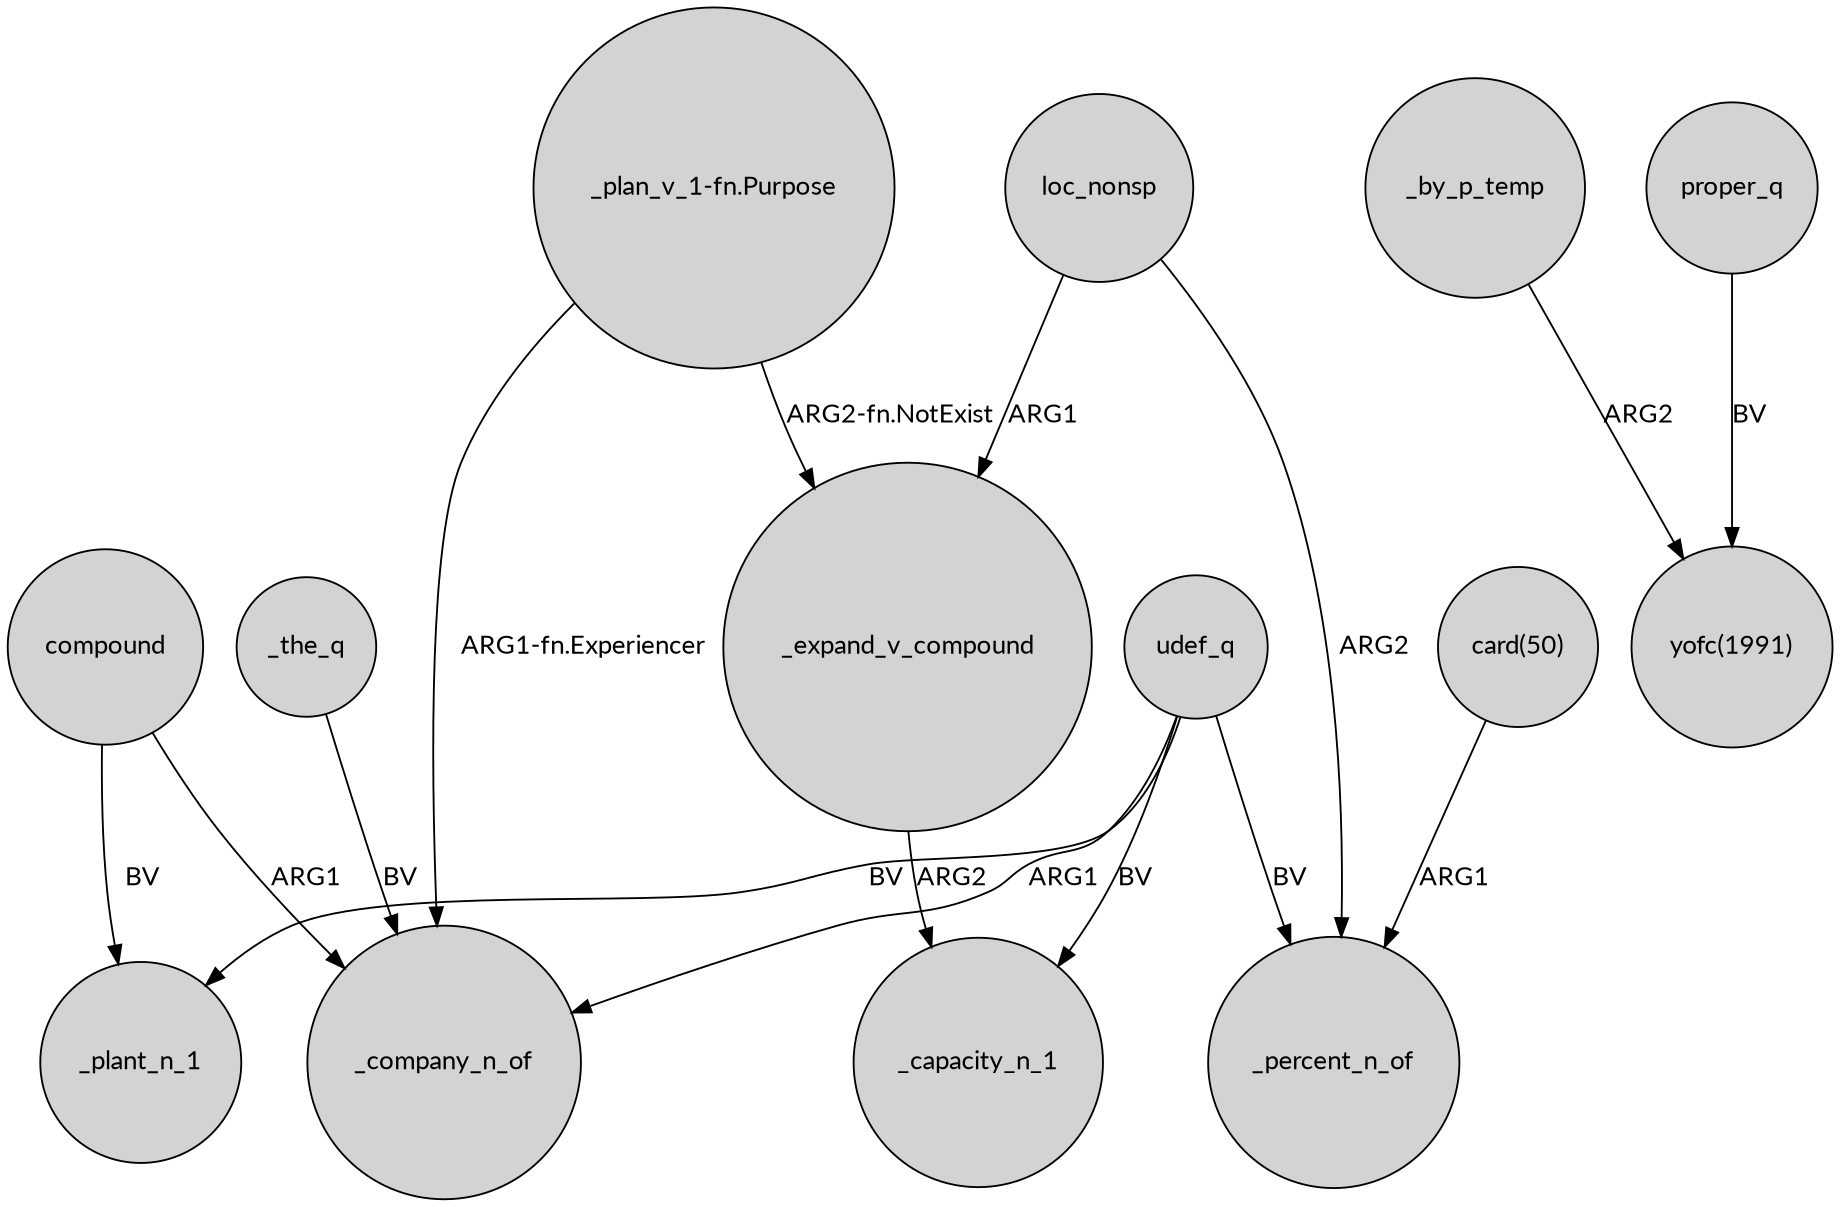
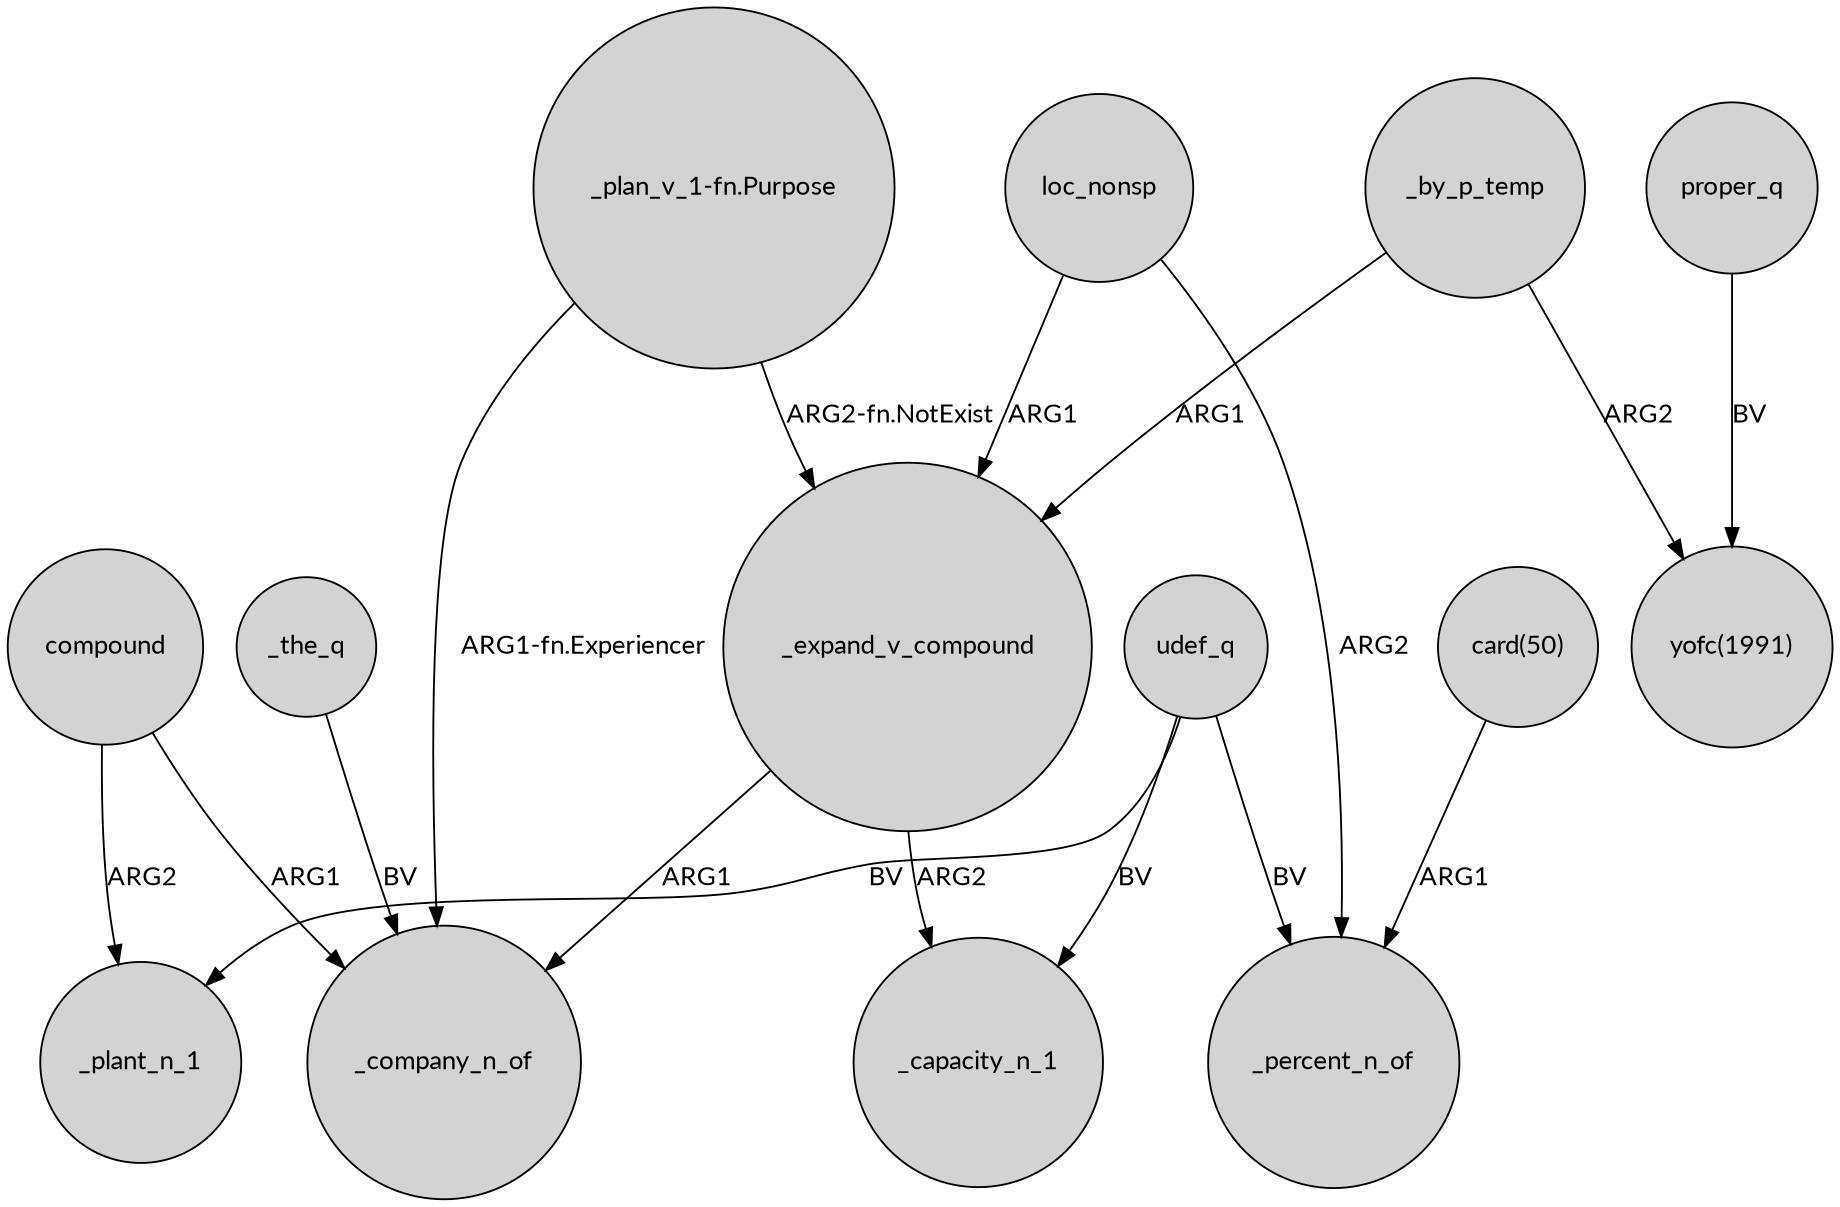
  digraph {
    fontname=Lato
    node [fontname=Lato shape=circle style=filled]
    edge [fontname=Lato]
    compound
    _plant_n_1
    _company_n_of
    n4 [label=_expand_v_compound]
    loc_nonsp
    _percent_n_of
    _capacity_n_1
    "card(50)"
    "_plan_v_1-fn.Purpose"
    _by_p_temp
    "yofc(1991)"
    udef_q
    _the_q
    proper_q
-   compound -> _plant_n_1 [label=BV]
+   compound -> _plant_n_1 [label=ARG2]
    compound -> _company_n_of [label=ARG1]
-   udef_q -> _company_n_of [label=ARG1]
+   n4 -> _company_n_of [label=ARG1]
    n4 -> _capacity_n_1 [label=ARG2]
    loc_nonsp -> n4 [label=ARG1]
    loc_nonsp -> _percent_n_of [label=ARG2]
    "card(50)" -> _percent_n_of [label=ARG1]
    "_plan_v_1-fn.Purpose" -> _company_n_of [label="ARG1-fn.Experiencer"]
    "_plan_v_1-fn.Purpose" -> n4 [label="ARG2-fn.NotExist"]
+   _by_p_temp -> n4 [label=ARG1]
    _by_p_temp -> "yofc(1991)" [label=ARG2]
    udef_q -> _plant_n_1 [label=BV]
    udef_q -> _percent_n_of [label=BV]
    udef_q -> _capacity_n_1 [label=BV]
    _the_q -> _company_n_of [label=BV]
    proper_q -> "yofc(1991)" [label=BV]
  }
